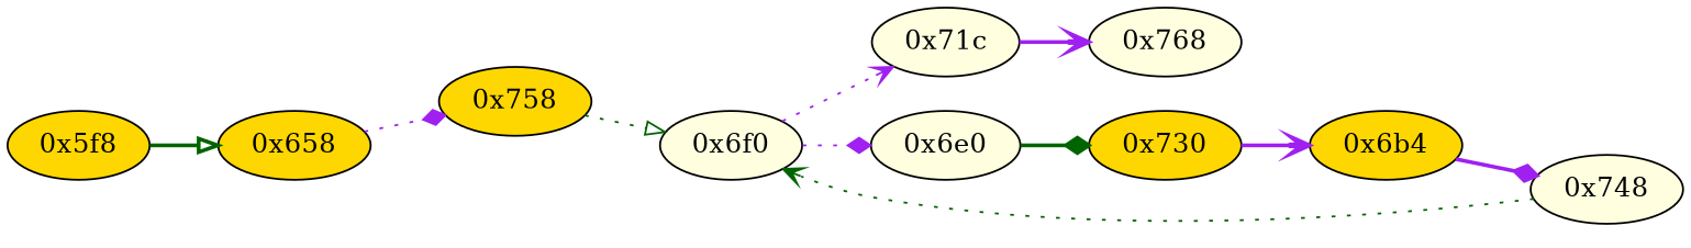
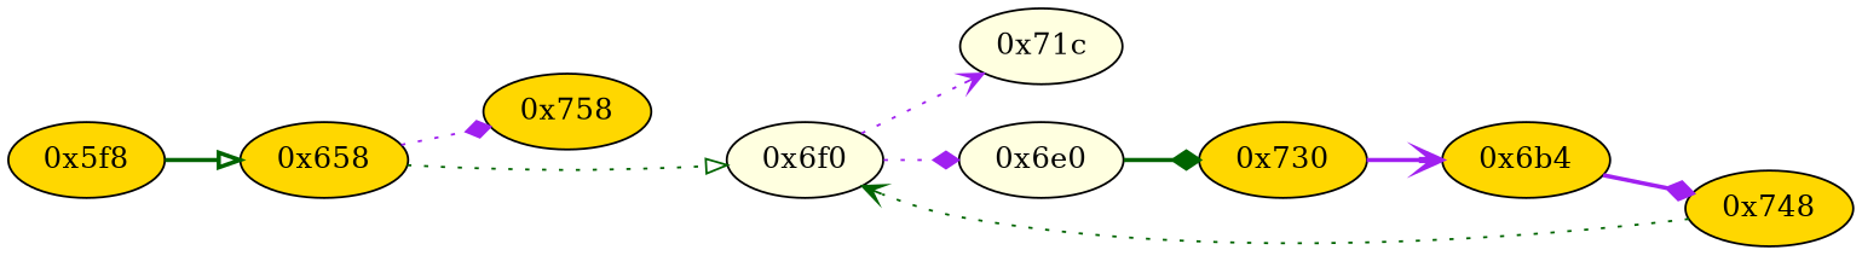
  strict digraph {
    rankdir=LR
    node [fillcolor=gold style=filled]
    edge [arrowhead=diamond color=purple style=dotted]
    "0x658" [opcode="[u'ldr', u'str', u'ldr', u'b']"]
    "0x758" [opcode="[u'ldr', u'mov', u'mov', u'b']"]
    "0x6f0" [fillcolor=lightyellow opcode="[u'str', u'str', u'ldr', u'ldrb', u'strb', u'ldr', u'ldr', u'ldrb', u'cmp', u'mov', u'b']"]
    "0x71c" [fillcolor=lightyellow opcode="[u'ldr', u'mov', u'bl', u'ldr', u'b']"]
    "0x6e0" [fillcolor=lightyellow opcode="[u'ldrb', u'str', u'ldr', u'b']"]
    "0x6b4" [opcode="[u'ldr', u'add', u'str', u'ldr', u'b']"]
-   "0x748" [fillcolor=lightyellow opcode="[u'ldr', u'ldr', u'mov', u'b']"]
-   "0x768" [fillcolor=lightyellow opcode="[u'mov', u'sub', u'pop']"]
+   "0x748" [opcode="[u'ldr', u'ldr', u'mov', u'b']"]
    "0x730" [opcode="[u'ldr', u'ldr', u'add', u'str', u'ldr', u'b']"]
    "0x5f8" [opcode="[u'push', u'add', u'sub', u'mov', u'ldr', u'ldr', u'ldr', u'add', u'b']"]
    "0x658" -> "0x758"
-   "0x758" -> "0x6f0" [arrowhead=onormal color=darkgreen]
+   "0x658" -> "0x6f0" [arrowhead=onormal color=darkgreen]
    "0x6f0" -> "0x71c" [arrowhead=vee]
    "0x6f0" -> "0x6e0"
-   "0x71c" -> "0x768" [arrowhead=vee style=bold]
    "0x6e0" -> "0x730" [color=darkgreen style=bold]
    "0x6b4" -> "0x748" [style=bold]
    "0x748" -> "0x6f0" [arrowhead=vee color=darkgreen]
    "0x730" -> "0x6b4" [arrowhead=vee style=bold]
    "0x5f8" -> "0x658" [arrowhead=onormal color=darkgreen style=bold]
  }
